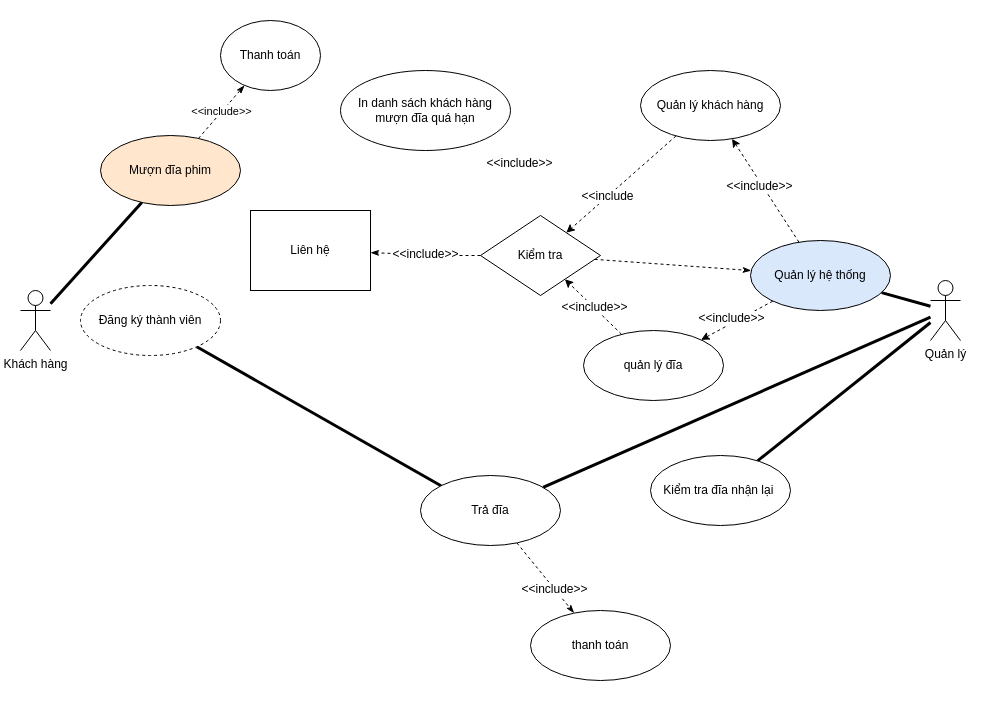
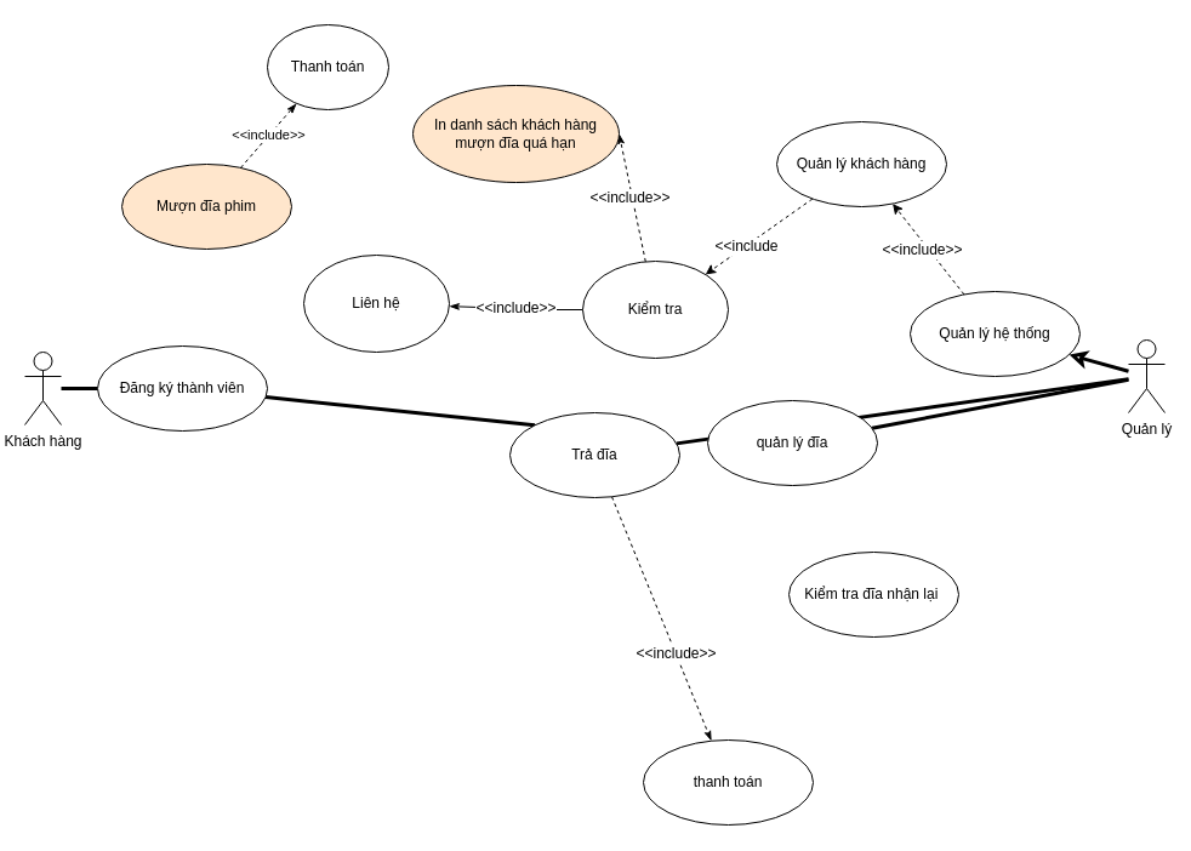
  <mxCell id="0" />
  <mxCell id="1" parent="0" />
- <mxCell id="2" style="rounded=0;orthogonalLoop=1;jettySize=auto;html=1;strokeWidth=3;endArrow=none;endFill=0;" parent="1" source="3" target="16" edge="1"><mxGeometry relative="1" as="geometry" /></mxCell>
+ <mxCell id="2" style="rounded=0;orthogonalLoop=1;jettySize=auto;html=1;entryX=0;entryY=0.5;entryDx=0;entryDy=0;strokeWidth=3;endArrow=none;endFill=0;" parent="1" source="3" target="9" edge="1"><mxGeometry relative="1" as="geometry" /></mxCell>
  <mxCell id="3" value="Khách hàng" style="shape=umlActor;verticalLabelPosition=bottom;labelBackgroundColor=#ffffff;verticalAlign=top;html=1;outlineConnect=0;" parent="1" vertex="1"><mxGeometry x="20" y="290" width="30" height="60" as="geometry" /></mxCell>
- <mxCell id="4" style="edgeStyle=none;rounded=0;orthogonalLoop=1;jettySize=auto;html=1;endArrow=none;endFill=0;strokeWidth=3;" parent="1" source="7" target="14" edge="1"><mxGeometry relative="1" as="geometry" /></mxCell>
+ <mxCell id="4" style="edgeStyle=none;rounded=0;orthogonalLoop=1;jettySize=auto;html=1;endArrow=classic;endFill=0;strokeWidth=3;" parent="1" source="7" target="14" edge="1"><mxGeometry relative="1" as="geometry" /></mxCell>
  <mxCell id="5" style="rounded=0;orthogonalLoop=1;jettySize=auto;html=1;endArrow=none;endFill=0;strokeWidth=3;" parent="1" source="7" target="29" edge="1"><mxGeometry relative="1" as="geometry" /></mxCell>
- <mxCell id="6" style="edgeStyle=none;rounded=0;orthogonalLoop=1;jettySize=auto;html=1;endArrow=none;endFill=0;strokeWidth=3;" parent="1" source="7" target="33" edge="1"><mxGeometry relative="1" as="geometry" /></mxCell>
+ <mxCell id="6" style="edgeStyle=none;rounded=0;orthogonalLoop=1;jettySize=auto;html=1;endArrow=none;endFill=0;strokeWidth=3;" parent="1" source="7" target="19" edge="1"><mxGeometry relative="1" as="geometry" /></mxCell>
  <mxCell id="7" value="Quản lý" style="shape=umlActor;verticalLabelPosition=bottom;labelBackgroundColor=#ffffff;verticalAlign=top;html=1;outlineConnect=0;" parent="1" vertex="1"><mxGeometry x="930" y="280" width="30" height="60" as="geometry" /></mxCell>
  <mxCell id="8" style="edgeStyle=none;rounded=0;orthogonalLoop=1;jettySize=auto;html=1;entryX=0;entryY=0;entryDx=0;entryDy=0;endArrow=none;endFill=0;strokeWidth=3;" parent="1" source="9" target="29" edge="1"><mxGeometry relative="1" as="geometry" /></mxCell>
- <mxCell id="9" value="Đăng ký thành viên" style="ellipse;whiteSpace=wrap;html=1;dashed=1;" parent="1" vertex="1"><mxGeometry x="80" y="285" width="140" height="70" as="geometry" /></mxCell>
+ <mxCell id="9" value="Đăng ký thành viên" style="ellipse;whiteSpace=wrap;html=1;" parent="1" vertex="1"><mxGeometry x="80" y="285" width="140" height="70" as="geometry" /></mxCell>
  <mxCell id="10" style="edgeStyle=none;rounded=0;orthogonalLoop=1;jettySize=auto;html=1;dashed=1;" edge="1" parent="1" source="14" target="32"><mxGeometry relative="1" as="geometry" /></mxCell>
  <mxCell id="11" value="&amp;lt;&amp;lt;include&amp;gt;&amp;gt;" style="text;html=1;resizable=0;points=[];align=center;verticalAlign=middle;labelBackgroundColor=#ffffff;" vertex="1" connectable="0" parent="10"><mxGeometry x="0.262" y="3" relative="1" as="geometry"><mxPoint x="5" y="8" as="offset" /></mxGeometry></mxCell>
- <mxCell id="12" style="edgeStyle=none;rounded=0;orthogonalLoop=1;jettySize=auto;html=1;dashed=1;" edge="1" parent="1" source="14" target="19"><mxGeometry relative="1" as="geometry" /></mxCell>
- <mxCell id="13" value="&amp;lt;&amp;lt;include&amp;gt;&amp;gt;" style="text;html=1;resizable=0;points=[];align=center;verticalAlign=middle;labelBackgroundColor=#ffffff;" vertex="1" connectable="0" parent="12"><mxGeometry x="0.394" y="-1" relative="1" as="geometry"><mxPoint x="8.5" y="-9.5" as="offset" /></mxGeometry></mxCell>
- <mxCell id="14" value="Quản lý hệ thống" style="ellipse;whiteSpace=wrap;html=1;fillColor=#dae8fc;" parent="1" vertex="1"><mxGeometry x="750" y="240" width="140" height="70" as="geometry" /></mxCell>
+ <mxCell id="14" value="Quản lý hệ thống" style="ellipse;whiteSpace=wrap;html=1;" parent="1" vertex="1"><mxGeometry x="750" y="240" width="140" height="70" as="geometry" /></mxCell>
  <mxCell id="15" value="&amp;lt;&amp;lt;include&amp;gt;&amp;gt;" style="edgeStyle=none;rounded=0;orthogonalLoop=1;jettySize=auto;html=1;endArrow=classicThin;endFill=1;strokeWidth=1;dashed=1;" parent="1" source="16" target="35" edge="1"><mxGeometry relative="1" as="geometry" /></mxCell>
  <mxCell id="16" value="Mượn đĩa phim" style="ellipse;whiteSpace=wrap;html=1;fillColor=#ffe6cc;" parent="1" vertex="1"><mxGeometry x="100" y="135" width="140" height="70" as="geometry" /></mxCell>
- <mxCell id="17" style="edgeStyle=none;rounded=0;orthogonalLoop=1;jettySize=auto;html=1;dashed=1;" edge="1" parent="1" source="19" target="23"><mxGeometry relative="1" as="geometry" /></mxCell>
- <mxCell id="18" value="&amp;lt;&amp;lt;include&amp;gt;&amp;gt;" style="text;html=1;resizable=0;points=[];align=center;verticalAlign=middle;labelBackgroundColor=#ffffff;" vertex="1" connectable="0" parent="17"><mxGeometry x="0.331" y="4" relative="1" as="geometry"><mxPoint x="13.5" y="6.5" as="offset" /></mxGeometry></mxCell>
  <mxCell id="19" value="quản lý đĩa" style="ellipse;whiteSpace=wrap;html=1;" parent="1" vertex="1"><mxGeometry x="583" y="330" width="140" height="70" as="geometry" /></mxCell>
- <mxCell id="20" style="edgeStyle=none;rounded=0;orthogonalLoop=1;jettySize=auto;html=1;endArrow=classicThin;endFill=1;strokeWidth=1;dashed=1;" parent="1" source="23" target="14" edge="1"><mxGeometry relative="1" as="geometry" /></mxCell>
- <mxCell id="21" value="" style="edgeStyle=none;rounded=0;orthogonalLoop=1;jettySize=auto;html=1;dashed=1;endArrow=classicThin;endFill=1;strokeWidth=1;" parent="1" source="23" target="24" edge="1"><mxGeometry relative="1" as="geometry"><Array as="points"><mxPoint x="450" y="255" /></Array></mxGeometry></mxCell>
+ <mxCell id="20" style="edgeStyle=none;rounded=0;orthogonalLoop=1;jettySize=auto;html=1;entryX=1;entryY=0.5;entryDx=0;entryDy=0;endArrow=classicThin;endFill=1;strokeWidth=1;dashed=1;" parent="1" source="23" target="25" edge="1"><mxGeometry relative="1" as="geometry" /></mxCell>
+ <mxCell id="21" value="" style="edgeStyle=none;rounded=0;orthogonalLoop=1;jettySize=auto;html=1;dashed=0;endArrow=classicThin;endFill=1;strokeWidth=1;" parent="1" source="23" target="24" edge="1"><mxGeometry relative="1" as="geometry"><Array as="points"><mxPoint x="450" y="255" /></Array></mxGeometry></mxCell>
  <mxCell id="22" value="&amp;lt;&amp;lt;include&amp;gt;&amp;gt;" style="text;html=1;resizable=0;points=[];align=center;verticalAlign=middle;labelBackgroundColor=#ffffff;" parent="21" vertex="1" connectable="0"><mxGeometry x="0.025" y="-1" relative="1" as="geometry"><mxPoint as="offset" /></mxGeometry></mxCell>
- <mxCell id="23" value="Kiểm tra" style="rhombus;whiteSpace=wrap;html=1;" parent="1" vertex="1"><mxGeometry x="480" y="215" width="120" height="80" as="geometry" /></mxCell>
- <mxCell id="24" value="Liên hệ" style="whiteSpace=wrap;html=1;rounded=0;" parent="1" vertex="1"><mxGeometry x="250" y="210" width="120" height="80" as="geometry" /></mxCell>
- <mxCell id="25" value="In danh sách khách hàng mượn đĩa quá hạn" style="ellipse;whiteSpace=wrap;html=1;" parent="1" vertex="1"><mxGeometry x="340" y="70" width="170" height="80" as="geometry" /></mxCell>
+ <mxCell id="23" value="Kiểm tra" style="ellipse;whiteSpace=wrap;html=1;" parent="1" vertex="1"><mxGeometry x="480" y="215" width="120" height="80" as="geometry" /></mxCell>
+ <mxCell id="24" value="Liên hệ" style="ellipse;whiteSpace=wrap;html=1;" parent="1" vertex="1"><mxGeometry x="250" y="210" width="120" height="80" as="geometry" /></mxCell>
+ <mxCell id="25" value="In danh sách khách hàng mượn đĩa quá hạn" style="ellipse;whiteSpace=wrap;html=1;fillColor=#ffe6cc;" parent="1" vertex="1"><mxGeometry x="340" y="70" width="170" height="80" as="geometry" /></mxCell>
  <mxCell id="26" value="&amp;lt;&amp;lt;include&amp;gt;&amp;gt;" style="text;html=1;resizable=0;points=[];align=center;verticalAlign=middle;labelBackgroundColor=#ffffff;" parent="1" vertex="1" connectable="0"><mxGeometry x="680.24" y="59.895" as="geometry"><mxPoint x="-162" y="103" as="offset" /></mxGeometry></mxCell>
  <mxCell id="27" style="edgeStyle=none;rounded=0;orthogonalLoop=1;jettySize=auto;html=1;endArrow=classicThin;endFill=1;strokeWidth=1;dashed=1;" parent="1" source="29" target="34" edge="1"><mxGeometry relative="1" as="geometry" /></mxCell>
  <mxCell id="28" value="&amp;lt;&amp;lt;include&amp;gt;&amp;gt;" style="text;html=1;resizable=0;points=[];align=center;verticalAlign=middle;labelBackgroundColor=#ffffff;" parent="27" vertex="1" connectable="0"><mxGeometry x="0.274" y="-1" relative="1" as="geometry"><mxPoint x="1" as="offset" /></mxGeometry></mxCell>
- <mxCell id="29" value="Trả đĩa" style="ellipse;whiteSpace=wrap;html=1;" parent="1" vertex="1"><mxGeometry x="420" y="475" width="140" height="70" as="geometry" /></mxCell>
+ <mxCell id="29" value="Trả đĩa" style="ellipse;whiteSpace=wrap;html=1;" parent="1" vertex="1"><mxGeometry x="420" y="340" width="140" height="70" as="geometry" /></mxCell>
  <mxCell id="30" style="rounded=0;orthogonalLoop=1;jettySize=auto;html=1;dashed=1;" edge="1" parent="1" source="32" target="23"><mxGeometry relative="1" as="geometry" /></mxCell>
  <mxCell id="31" value="&amp;lt;&amp;lt;include" style="text;html=1;resizable=0;points=[];align=center;verticalAlign=middle;labelBackgroundColor=#ffffff;" vertex="1" connectable="0" parent="30"><mxGeometry x="0.249" y="-1" relative="1" as="geometry"><mxPoint y="1" as="offset" /></mxGeometry></mxCell>
- <mxCell id="32" value="Quản lý khách hàng" style="ellipse;whiteSpace=wrap;html=1;" parent="1" vertex="1"><mxGeometry x="640" y="70" width="140" height="70" as="geometry" /></mxCell>
+ <mxCell id="32" value="Quản lý khách hàng" style="ellipse;whiteSpace=wrap;html=1;" parent="1" vertex="1"><mxGeometry x="640" y="100" width="140" height="70" as="geometry" /></mxCell>
  <mxCell id="33" value="Kiểm tra đĩa nhận lại&amp;nbsp;" style="ellipse;whiteSpace=wrap;html=1;" parent="1" vertex="1"><mxGeometry x="650" y="455" width="140" height="70" as="geometry" /></mxCell>
  <mxCell id="34" value="thanh toán" style="ellipse;whiteSpace=wrap;html=1;" parent="1" vertex="1"><mxGeometry x="530" y="610" width="140" height="70" as="geometry" /></mxCell>
  <mxCell id="35" value="Thanh toán" style="ellipse;whiteSpace=wrap;html=1;" parent="1" vertex="1"><mxGeometry x="220" y="20" width="100" height="70" as="geometry" /></mxCell>
